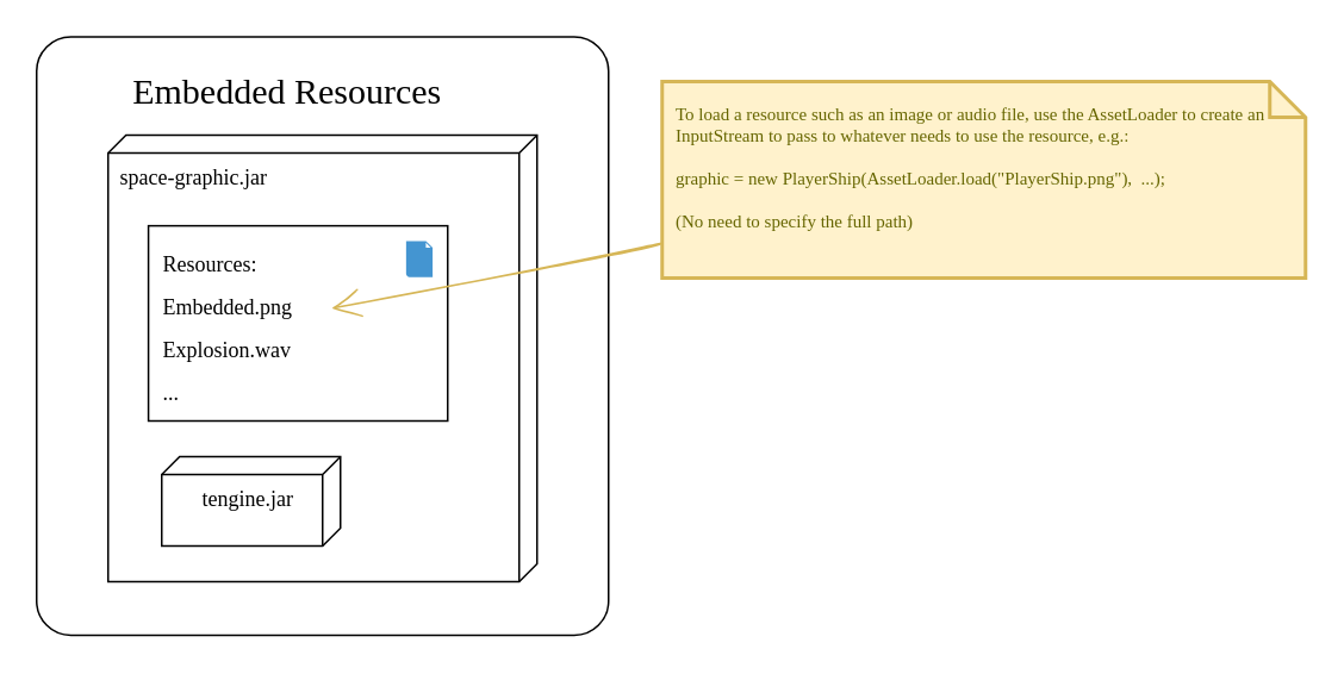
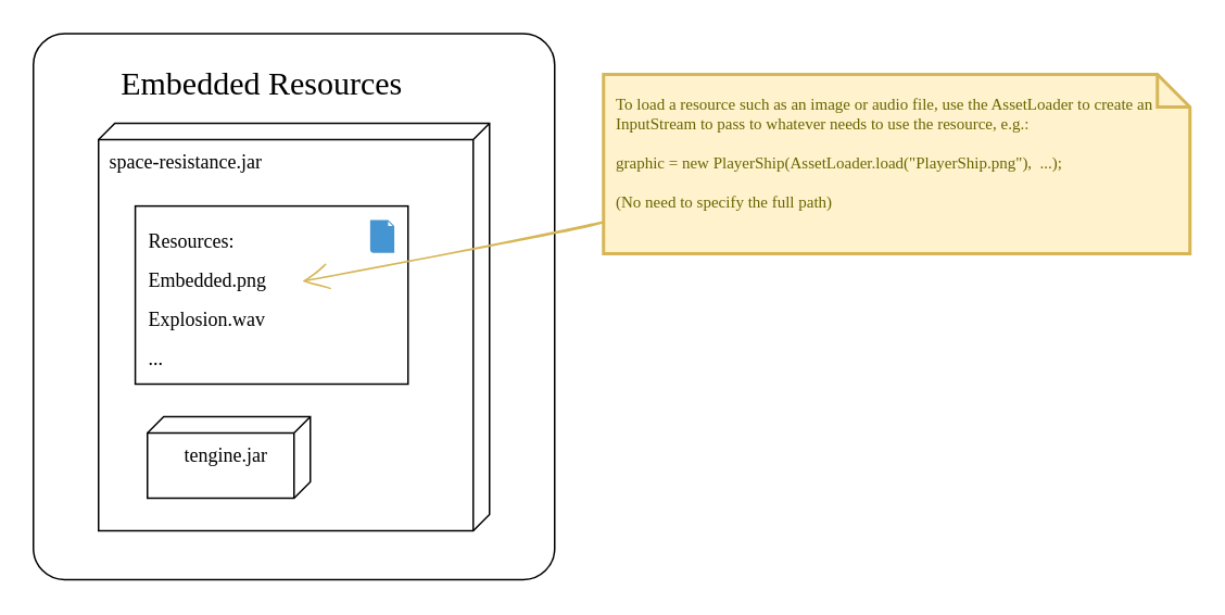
  <mxCell id="0" />
  <mxCell id="1" parent="0" />
  <mxCell id="2" value="" style="rounded=1;whiteSpace=wrap;html=1;hachureGap=4;fontFamily=Recursive;fontSource=https%3A%2F%2Ffonts.googleapis.com%2Fcss%3Ffamily%3DRecursive;fontSize=12;arcSize=6;" vertex="1" parent="1"><mxGeometry x="20" y="20" width="320" height="335" as="geometry" /></mxCell>
- <mxCell id="3" value="&lt;font face=&quot;Recursive&quot; data-font-src=&quot;https://fonts.googleapis.com/css?family=Recursive&quot;&gt;space-graphic.jar&lt;/font&gt;" style="verticalAlign=top;align=left;shape=cube;size=10;direction=south;fontStyle=0;html=1;boundedLbl=1;spacingLeft=5;hachureGap=4;" vertex="1" parent="1"><mxGeometry x="60" y="75" width="240" height="250" as="geometry" /></mxCell>
+ <mxCell id="3" value="&lt;font face=&quot;Recursive&quot; data-font-src=&quot;https://fonts.googleapis.com/css?family=Recursive&quot;&gt;space-resistance.jar&lt;/font&gt;" style="verticalAlign=top;align=left;shape=cube;size=10;direction=south;fontStyle=0;html=1;boundedLbl=1;spacingLeft=5;hachureGap=4;" vertex="1" parent="1"><mxGeometry x="60" y="75" width="240" height="250" as="geometry" /></mxCell>
  <mxCell id="4" value="&lt;font face=&quot;Recursive&quot;&gt;tengine.jar&lt;/font&gt;" style="verticalAlign=top;align=center;shape=cube;size=10;direction=south;html=1;boundedLbl=1;spacingLeft=5;hachureGap=4;" vertex="1" parent="3"><mxGeometry width="100" height="50" relative="1" as="geometry"><mxPoint x="30" y="180" as="offset" /></mxGeometry></mxCell>
  <mxCell id="5" value="" style="group" vertex="1" connectable="0" parent="3"><mxGeometry x="22.56" y="50.76" width="167.44" height="109.24" as="geometry" /></mxCell>
  <mxCell id="6" value="&lt;font style=&quot;font-size: 12px ; line-height: 0.9&quot;&gt;Resources:&lt;br&gt;Embedded.png&lt;br&gt;Explosion.wav&lt;br&gt;...&lt;br&gt;&lt;/font&gt;" style="rounded=0;whiteSpace=wrap;html=1;hachureGap=4;fontFamily=Recursive;fontSource=https%3A%2F%2Ffonts.googleapis.com%2Fcss%3Ffamily%3DRecursive;fontSize=20;align=left;spacingTop=8;spacing=0;spacingLeft=8;spacingBottom=8;spacingRight=8;" vertex="1" parent="5"><mxGeometry width="167.44" height="109.24" as="geometry" /></mxCell>
  <mxCell id="7" value="" style="shadow=0;dashed=0;html=1;strokeColor=none;fillColor=#4495D1;labelPosition=center;verticalLabelPosition=bottom;verticalAlign=top;align=center;outlineConnect=0;shape=mxgraph.veeam.2d.file;hachureGap=4;fontFamily=Recursive;fontSource=https%3A%2F%2Ffonts.googleapis.com%2Fcss%3Ffamily%3DRecursive;fontSize=12;" vertex="1" parent="5"><mxGeometry x="144.182" y="8.521" width="14.826" height="20.144" as="geometry" /></mxCell>
  <mxCell id="8" value="&lt;font face=&quot;Recursive&quot; data-font-src=&quot;https://fonts.googleapis.com/css?family=Recursive&quot; style=&quot;font-size: 20px&quot;&gt;Embedded Resources&lt;/font&gt;" style="text;html=1;align=center;verticalAlign=middle;resizable=0;points=[];autosize=1;strokeColor=none;fillColor=none;hachureGap=4;" vertex="1" parent="1"><mxGeometry x="50" y="40" width="220" height="20" as="geometry" /></mxCell>
  <mxCell id="9" style="edgeStyle=none;curved=1;rounded=0;orthogonalLoop=1;jettySize=auto;html=1;fontFamily=Recursive;fontSource=https%3A%2F%2Ffonts.googleapis.com%2Fcss%3Ffamily%3DRecursive;fontSize=12;endArrow=open;startSize=14;endSize=14;sourcePerimeterSpacing=0;targetPerimeterSpacing=0;sketch=1;fillColor=#fff2cc;strokeColor=#d6b656;" edge="1" parent="1" source="10"><mxGeometry relative="1" as="geometry"><mxPoint x="185" y="172" as="targetPoint" /></mxGeometry></mxCell>
  <mxCell id="10" value="&lt;font style=&quot;font-size: 10px&quot;&gt;To load a resource such as an image or audio file, use the AssetLoader to create an InputStream to pass to whatever needs to use the resource, e.g.:&lt;br&gt;&lt;br&gt;graphic = new PlayerShip(AssetLoader.load(&quot;PlayerShip.png&quot;),&amp;nbsp; ...);&lt;br&gt;&lt;br&gt;(No need to specify the full path)&lt;/font&gt;" style="shape=note;strokeWidth=2;fontSize=10;size=20;whiteSpace=wrap;html=1;fillColor=#fff2cc;strokeColor=#d6b656;fontColor=#666600;sketch=0;labelBackgroundColor=none;fillStyle=hachure;fontFamily=Recursive;fontSource=https%3A%2F%2Ffonts.googleapis.com%2Fcss%3Ffamily%3DRecursive;align=left;verticalAlign=top;spacingLeft=8;spacingTop=8;spacingRight=8;spacing=0;spacingBottom=8;hachureGap=4;" vertex="1" parent="1"><mxGeometry x="370" y="45" width="360" height="110" as="geometry" /></mxCell>
